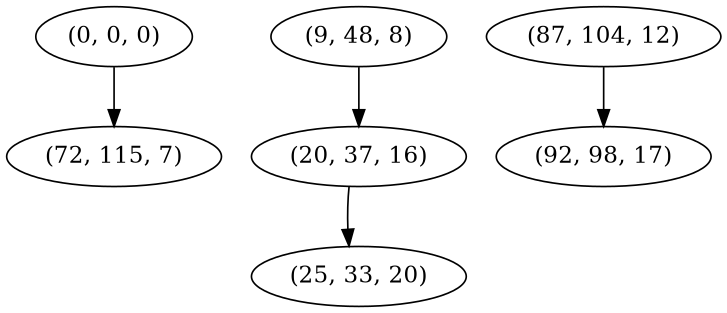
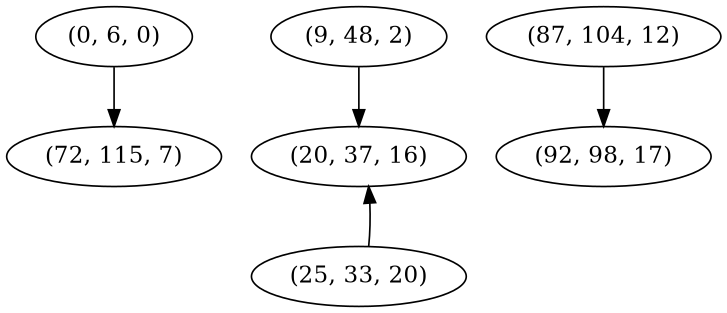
  digraph {
-   "(0, 0, 0)"
+   "(0, 0, 0)" [label="(0, 6, 0)"]
    "(72, 115, 7)"
-   "(9, 48, 8)"
+   "(9, 48, 8)" [label="(9, 48, 2)"]
    "(20, 37, 16)"
    "(25, 33, 20)"
    "(87, 104, 12)"
    "(92, 98, 17)"
    "(0, 0, 0)" -> "(72, 115, 7)"
    "(9, 48, 8)" -> "(20, 37, 16)"
-   "(20, 37, 16)" -> "(25, 33, 20)"
+   "(25, 33, 20)" -> "(20, 37, 16)"
    "(87, 104, 12)" -> "(92, 98, 17)"
  }
